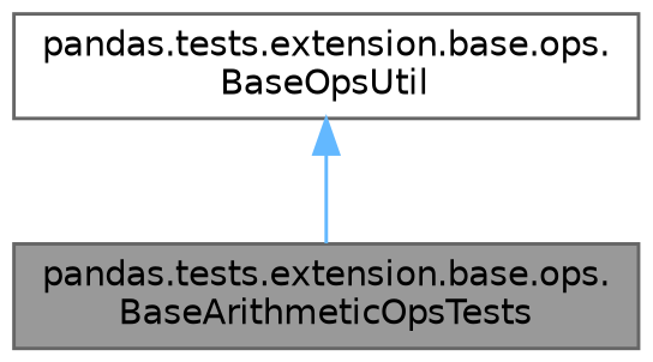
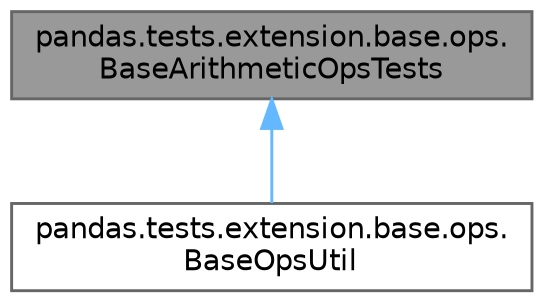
  digraph {
    node [color=gray40 fontname=Helvetica fontsize=10 shape=box style=filled]
    n1 [fillcolor=grey60 fontcolor=black height=0.2 label="pandas.tests.extension.base.ops.\lBaseArithmeticOpsTests" width=0.4]
    n2 [fillcolor=white height=0.2 label="pandas.tests.extension.base.ops.\lBaseOpsUtil" width=0.4]
-   n2 -> n1 [color=steelblue1 dir=back fontname=Helvetica fontsize=10 labelfontname=Helvetica labelfontsize=10 style=solid]
+   n1 -> n2 [color=steelblue1 dir=back fontname=Helvetica fontsize=10 labelfontname=Helvetica labelfontsize=10 style=solid]
  }
